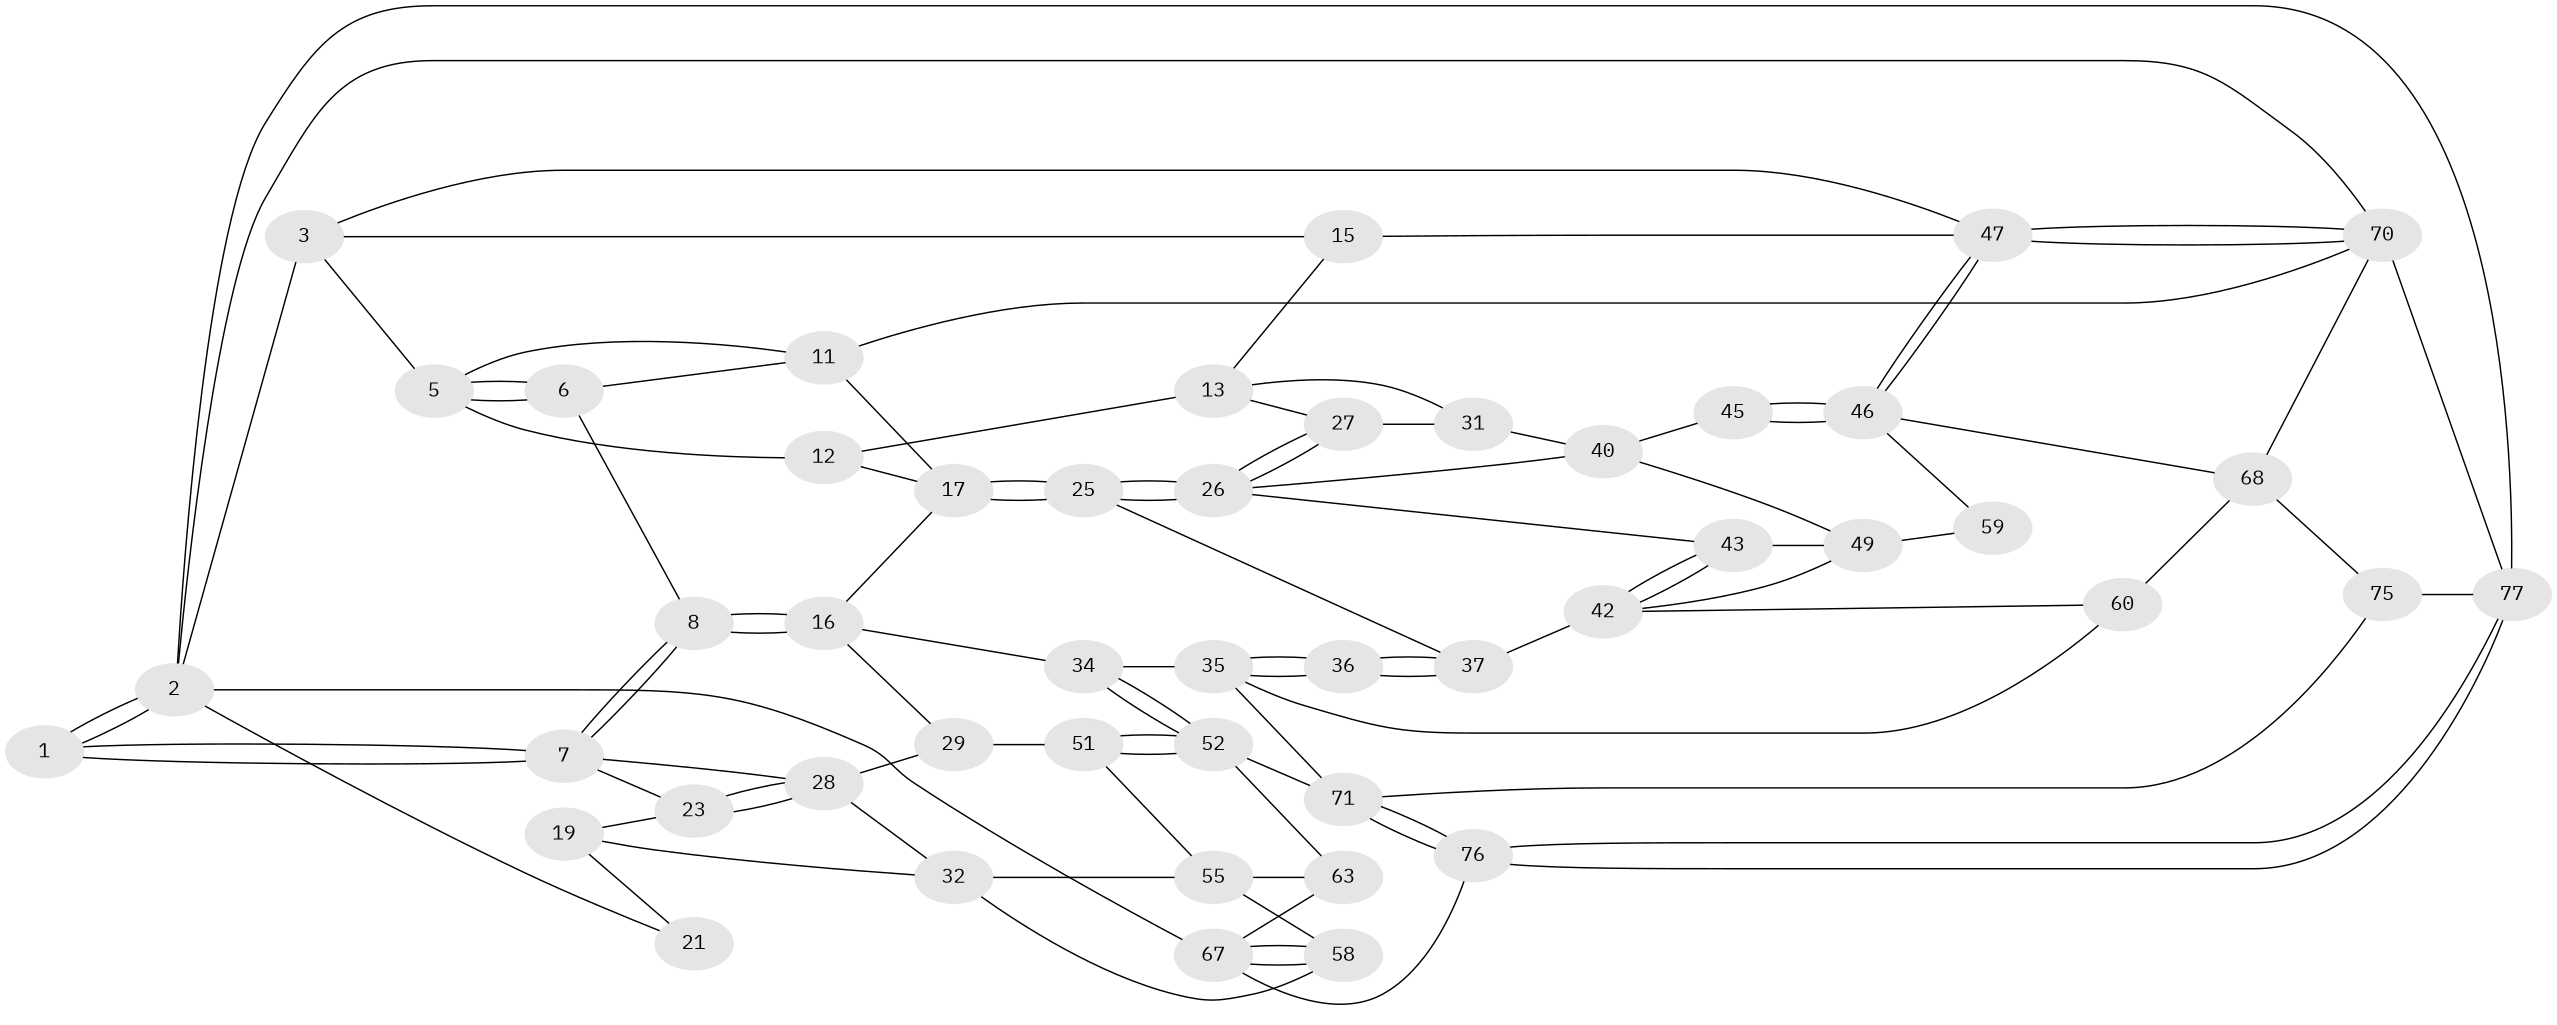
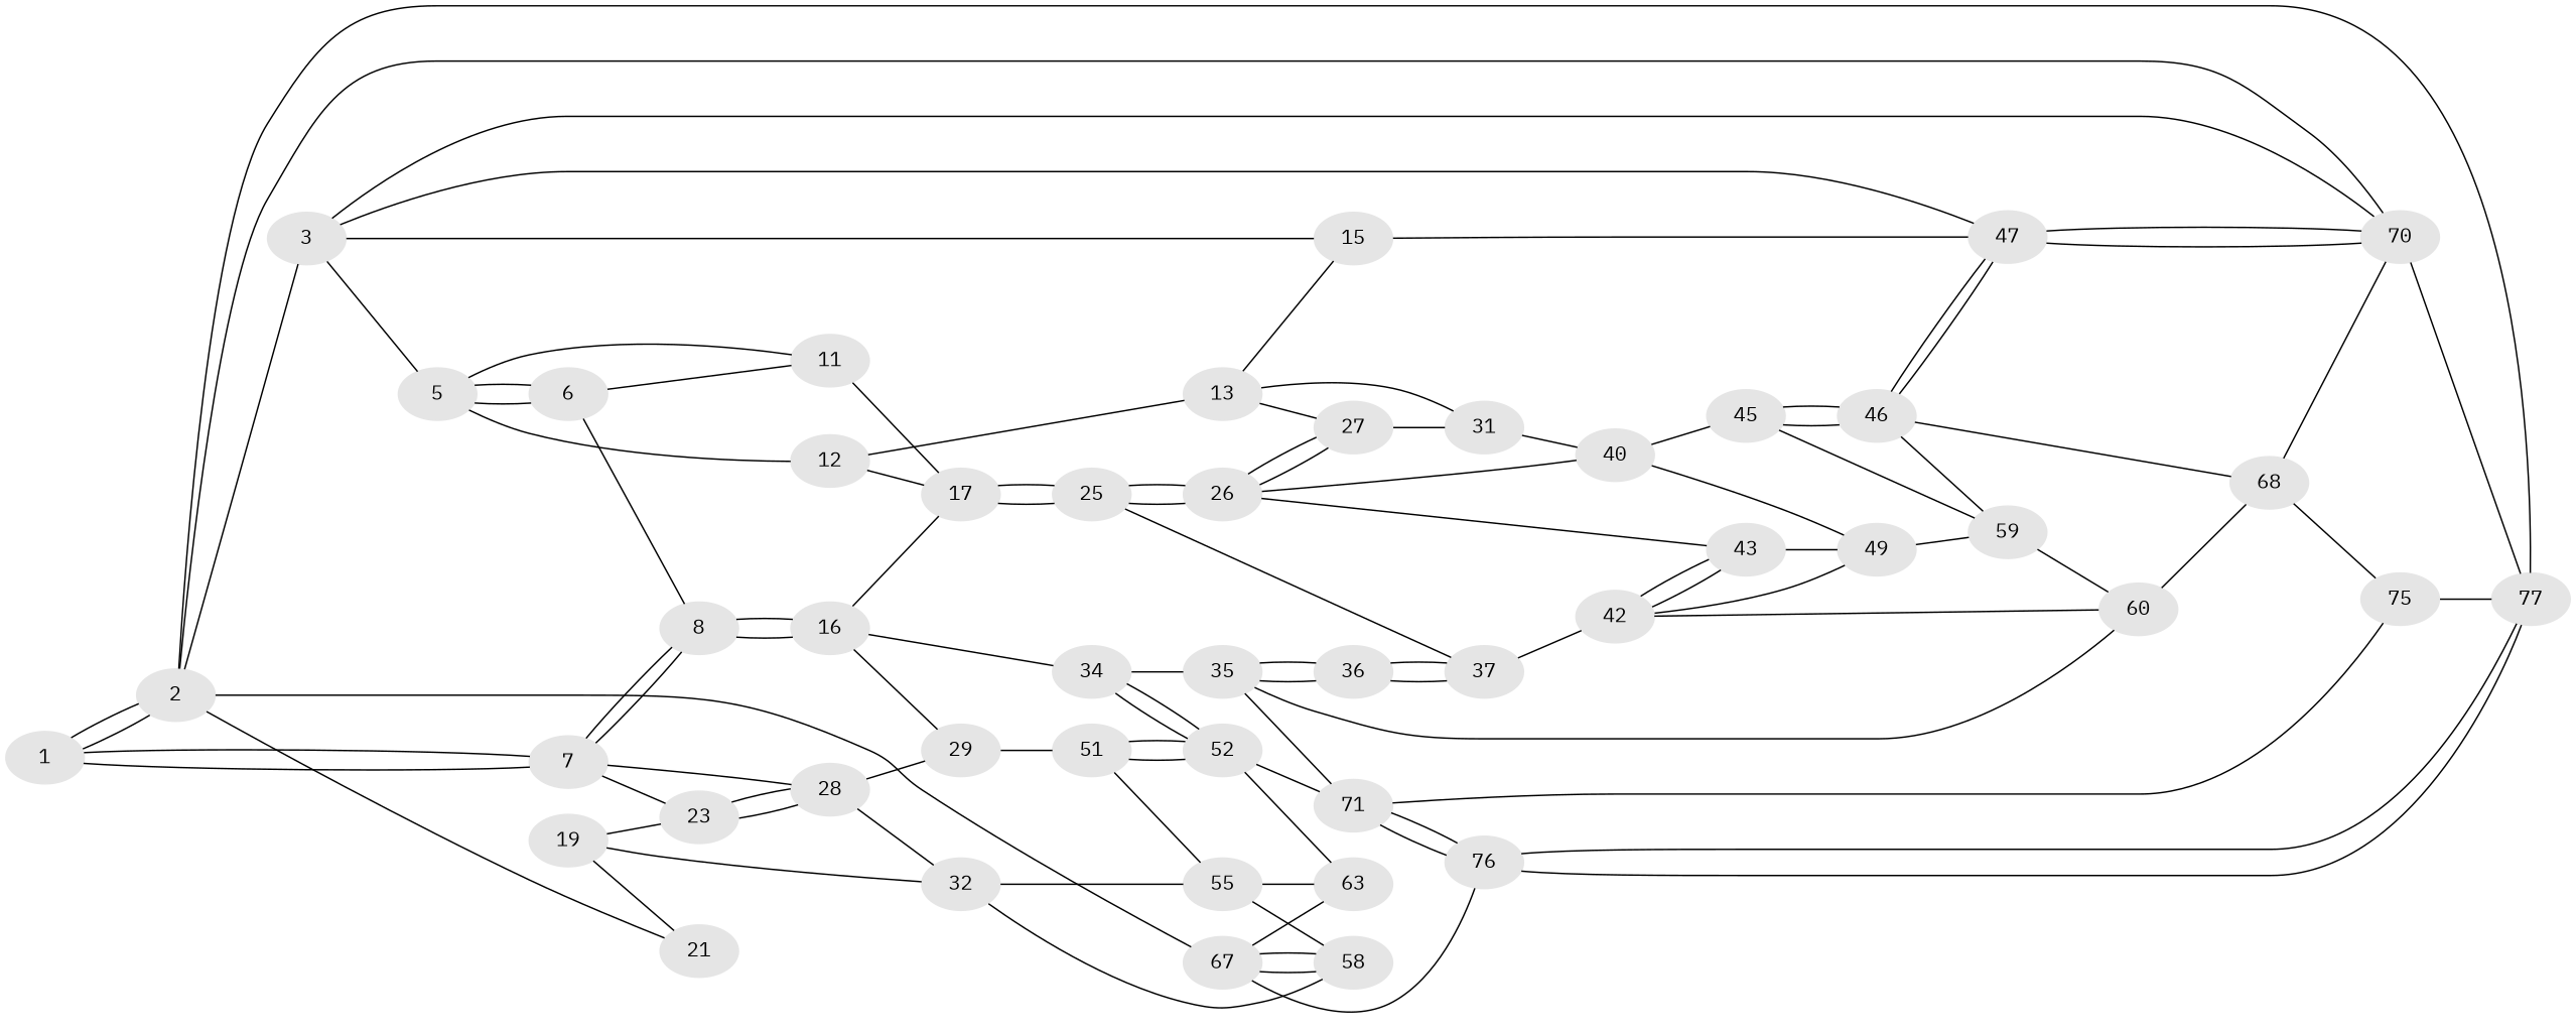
  graph {
    fontname="IBM Plex Mono"
    rankdir=LR
    node [color=gray90 fontname="IBM Plex Mono" style=filled]
    edge [fontname="IBM Plex Mono"]
    2 [super="+56"]
    1
    7 [super="+24"]
    3 [super="+4"]
    21 [super="+22"]
    n6 [label=67 super="+75"]
    70 [super="+73"]
    77 [super="+78"]
    8
    23
    28 [super="+33"]
    5 [super="+10"]
    15
    47 [super="+48"]
    58
    63
    76
    6 [super="+9"]
    11
    12
    17 [super="+18"]
    13 [super="+14"]
    16 [super="+30"]
    29 [super="+38"]
    34
    25
    27
    31
    40 [super="+44"]
    51
    35 [super="+65"]
    52 [super="+64"]
    26 [super="+39"]
    37 [super="+41"]
    19 [super="+20"]
    32 [super="+54"]
    55 [super="+62"]
    43
    42 [super="+53"]
    45
    49 [super="+50"]
    36
    60 [super="+66"]
    71 [super="+72"]
    68 [super="+69"]
    n46 [label=75]
    46 [super="+67"]
    59 [super="+61"]
    2 -- 3
    2 -- 21
    2 -- n6
    2 -- 70
    2 -- 77
    1 -- 2
    1 -- 2
    1 -- 7
    1 -- 7
    7 -- 8
    7 -- 8
    7 -- 23
    7 -- 28
-   11 -- 70
+   3 -- 70
    3 -- 5
    3 -- 15
    3 -- 47
    n6 -- 58
    n6 -- 58
    n6 -- 63
    n6 -- 76
    70 -- 77
    8 -- 16
    8 -- 16
    23 -- 28
    23 -- 28
    28 -- 29 [weight=2]
    28 -- 32
    5 -- 6
    5 -- 6
    5 -- 11
    5 -- 12
    15 -- 47
    47 -- 70
    47 -- 70
    76 -- 77
    76 -- 77
    6 -- 8
    6 -- 11
    11 -- 17
    12 -- 17
    12 -- 13
    17 -- 25
    17 -- 25
    13 -- 15
    13 -- 27
    13 -- 31
    16 -- 17
    16 -- 29
    16 -- 34
    29 -- 51
    34 -- 35
    34 -- 52
    34 -- 52
    25 -- 26
    25 -- 26
    25 -- 37
    27 -- 31
    31 -- 40
    40 -- 45
    40 -- 49
    51 -- 52
    51 -- 52
    51 -- 55
    35 -- 36
    35 -- 36
    35 -- 60
    35 -- 71
    52 -- 63
    52 -- 71
    26 -- 27
    26 -- 27
    26 -- 40
    26 -- 43
    37 -- 42
    19 -- 21
    19 -- 23
    19 -- 32
    32 -- 58
    32 -- 55
    55 -- 58
    55 -- 63
    43 -- 49
    42 -- 43
    42 -- 43
    42 -- 49
    42 -- 60
    45 -- 46
    45 -- 46
+   45 -- 59
    49 -- 59
    36 -- 37 [weight=2]
    36 -- 37
    60 -- 68
    71 -- 76
    71 -- 76
    71 -- n46
    68 -- 70
    68 -- n46
    n46 -- 77
    46 -- 47
    46 -- 47
    46 -- 68
    46 -- 59
+   59 -- 60
  }
